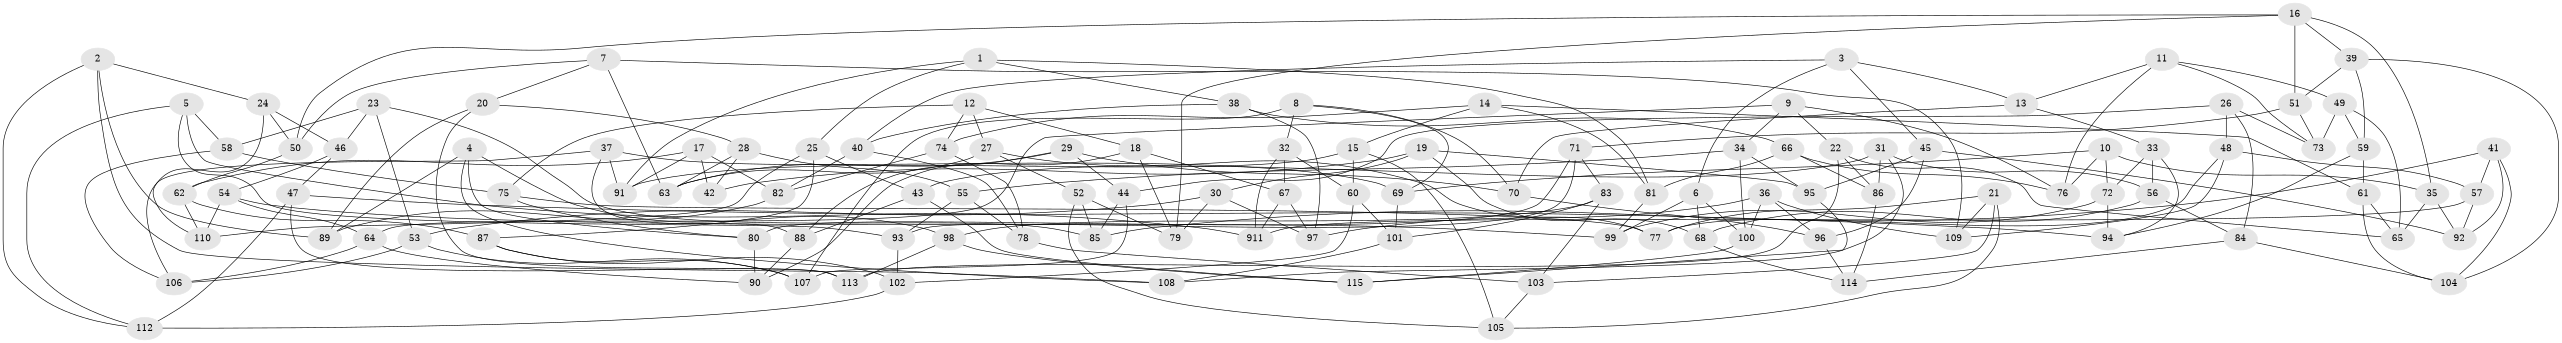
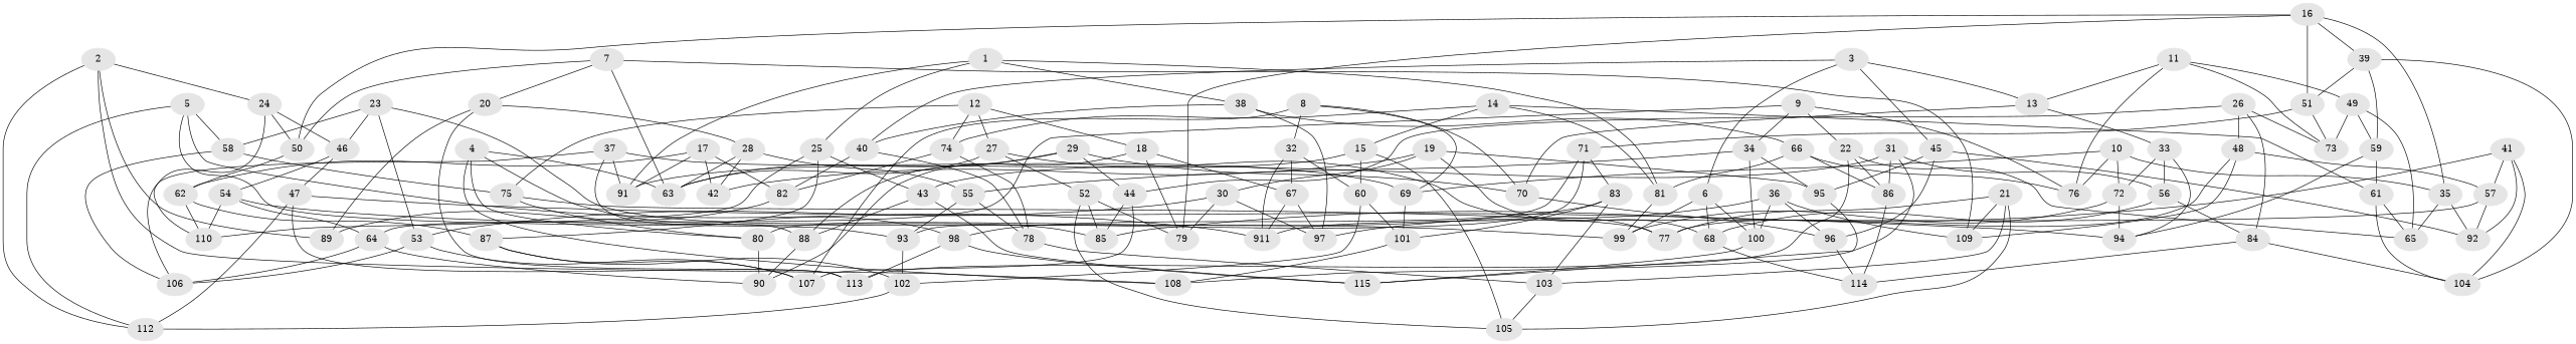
  graph {
    node [color=gray90 style=filled]
    1
    25
    38
    81
    91
    110
    43
    87
    40
    97
    66
    99
    2
    24
    89
    108
    112
    50
    46
    3
    6
    13
    45
    68
    100
    70
    33
    82
    78
    95
    92
    96
    4
    80
    98
    90
    113
    115
    5
    58
    93
    n42 [label=911]
    75
    106
    102
    114
    7
    20
    63
    109
    28
    62
    8
    32
    69
    107
    60
    67
    101
    9
    22
    34
    64
    76
    65
    86
    55
    10
    35
    72
    94
    11
    49
    73
    59
    12
    18
    27
    74
    79
    77
    52
    56
    14
    15
    61
    105
    104
    16
    39
    51
    17
    42
    19
    30
    53
    21
    103
    23
    85
    47
    54
    88
    26
    44
    48
    84
    57
    29
    31
    36
    37
    71
    41
    83
    1 -- 25
    1 -- 38
    1 -- 81
    1 -- 91
    25 -- 110
    25 -- 43
    25 -- 87
    38 -- 40
    38 -- 97
    38 -- 66
    81 -- 99
    43 -- 115
    43 -- 88
    87 -- 102
    87 -- 107
    40 -- 82
    40 -- 78
    66 -- 81
    66 -- 76
    66 -- 86
    2 -- 24
    2 -- 89
    2 -- 108
    2 -- 112
    24 -- 110
    24 -- 50
    24 -- 46
    50 -- 62
    46 -- 47
    46 -- 54
    3 -- 40
    3 -- 6
    3 -- 13
    3 -- 45
    6 -- 99
    6 -- 68
    6 -- 100
    13 -- 70
    13 -- 33
    45 -- 95
    45 -- 92
    45 -- 96
    68 -- 114
    100 -- 115
    70 -- 96
    33 -- 72
    33 -- 94
    33 -- 56
    82 -- 89
    78 -- 103
    95 -- 115
    96 -- 114
-   4 -- 89
+   4 -- 63
    4 -- 108
    4 -- 80
    4 -- 98
    80 -- 90
    98 -- 113
    98 -- 115
    5 -- 112
    5 -- 58
    5 -- 93
    5 -- n42
    58 -- 75
    58 -- 106
    93 -- 102
    75 -- 80
    75 -- 77
    102 -- 112
    7 -- 50
    7 -- 20
    7 -- 63
    7 -- 109
    20 -- 89
    20 -- 113
    20 -- 28
    28 -- 63
    28 -- 55
    28 -- 42
    62 -- 110
    62 -- 87
    8 -- 70
    8 -- 32
    8 -- 69
    8 -- 107
    32 -- n42
    32 -- 60
    32 -- 67
    69 -- 101
    60 -- 102
    60 -- 101
    67 -- 97
    67 -- n42
    101 -- 108
    9 -- 22
    9 -- 34
    9 -- 64
    9 -- 76
    22 -- 113
    22 -- 65
    22 -- 86
    34 -- 100
    34 -- 95
    34 -- 55
    64 -- 90
    64 -- 106
    86 -- 114
    55 -- 78
    55 -- 93
    10 -- 69
    10 -- 76
    10 -- 35
    10 -- 72
    35 -- 92
    35 -- 65
    72 -- 99
    72 -- 94
    11 -- 13
    11 -- 76
    11 -- 49
    11 -- 73
    49 -- 65
    49 -- 73
    49 -- 59
    59 -- 94
    59 -- 61
    12 -- 75
    12 -- 18
    12 -- 27
    12 -- 74
    18 -- 90
    18 -- 67
    18 -- 79
    27 -- 63
    27 -- 77
    27 -- 52
    74 -- 82
    74 -- 78
    52 -- 79
    52 -- 105
    52 -- 85
    56 -- 68
    56 -- 84
    14 -- 81
    14 -- 74
    14 -- 15
    14 -- 61
    15 -- 91
    15 -- 60
    15 -- 105
    61 -- 65
    61 -- 104
    16 -- 50
    16 -- 35
    16 -- 79
    16 -- 39
    16 -- 51
    39 -- 59
    39 -- 104
    39 -- 51
    51 -- 73
    51 -- 71
    17 -- 91
    17 -- 82
    17 -- 62
    17 -- 42
    19 -- 68
    19 -- 95
    19 -- 42
    19 -- 30
    30 -- 97
    30 -- 79
    30 -- 53
    53 -- 106
    53 -- 107
    21 -- 109
    21 -- 77
    21 -- 105
    21 -- 103
    103 -- 105
    23 -- 46
    23 -- 58
    23 -- 53
    23 -- 85
    47 -- 112
    47 -- 113
    47 -- 94
    54 -- 110
    54 -- 99
    54 -- 64
    88 -- 90
    26 -- 73
    26 -- 44
    26 -- 48
    26 -- 84
    44 -- 107
    44 -- 85
    48 -- 109
    48 -- 77
    48 -- 57
    84 -- 114
    84 -- 104
    57 -- 92
    57 -- n42
    29 -- 70
    29 -- 63
    29 -- 88
    29 -- 44
    31 -- 43
    31 -- 108
    31 -- 86
    31 -- 56
    36 -- 97
    36 -- 100
    36 -- 96
    36 -- 109
    37 -- 91
    37 -- 106
    37 -- 69
    37 -- 88
    71 -- 80
    71 -- 93
    71 -- 83
    41 -- 92
    41 -- 104
    41 -- 85
    41 -- 57
    83 -- 98
    83 -- 101
    83 -- 103
  }
